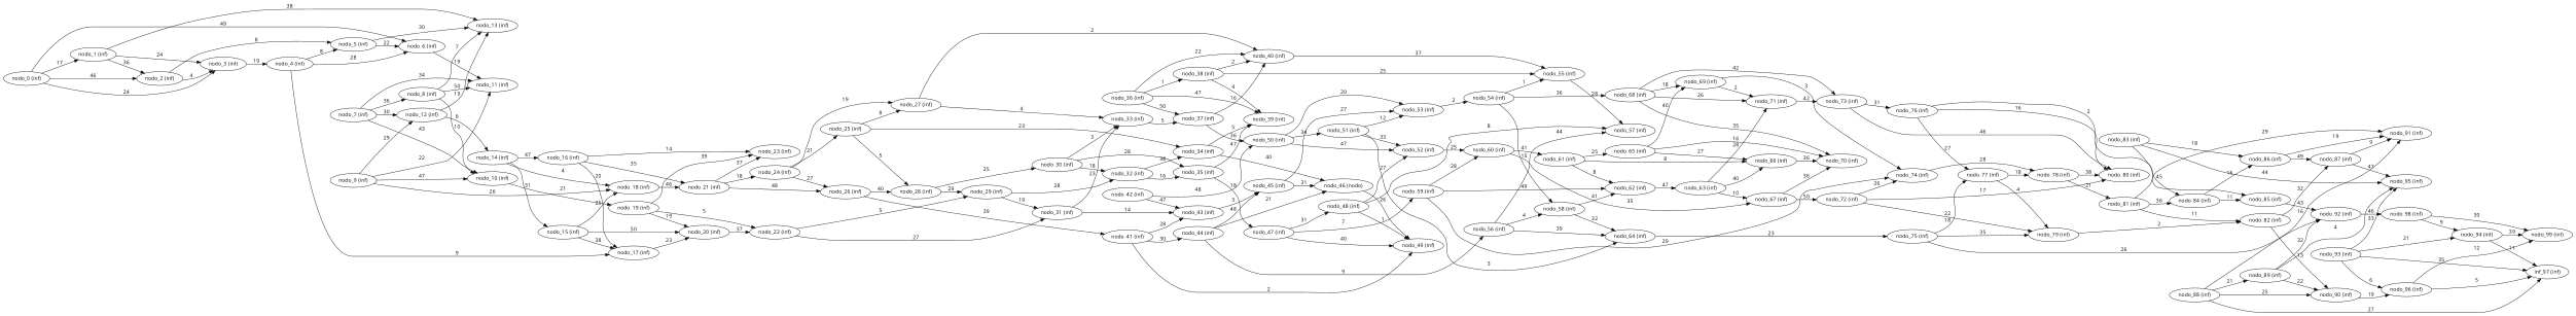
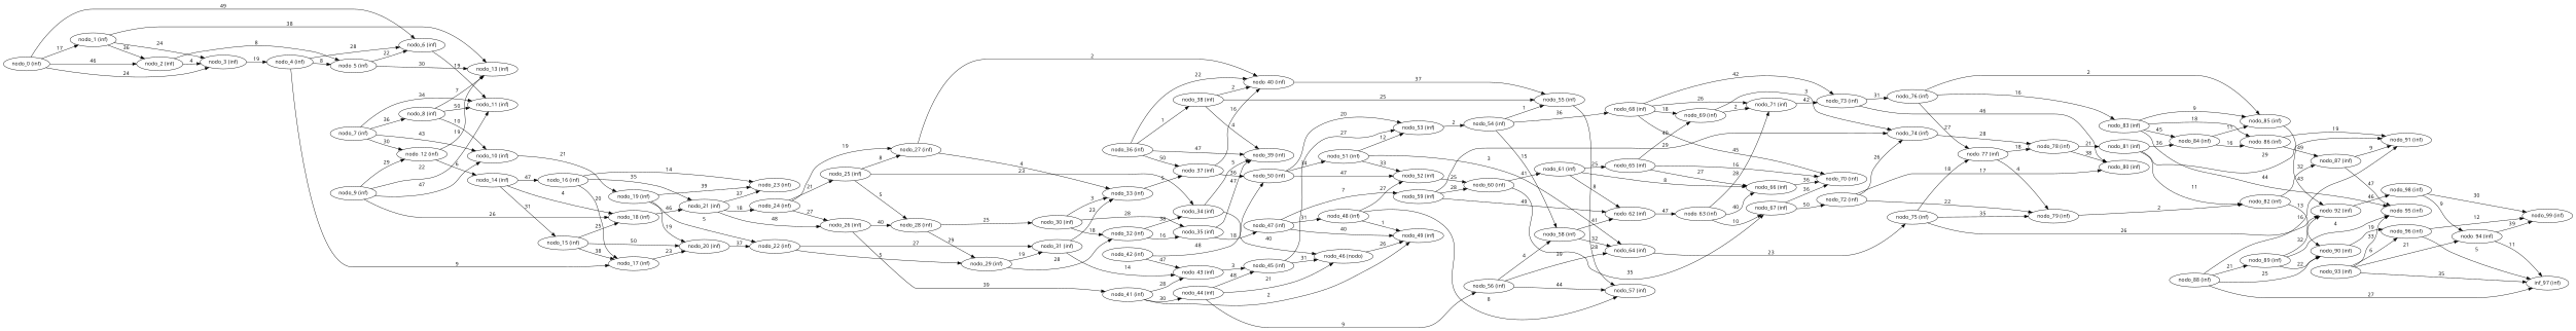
  digraph {
    fontname="Open Sans"
    rankdir=LR
    node [fontname="Open Sans"]
    edge [fontname="Open Sans" weight=19]
    "nodo_0 (inf)"
    "nodo_1 (inf)"
    "nodo_2 (inf)"
    "nodo_3 (inf)"
    "nodo_6 (inf)"
    "nodo_13 (inf)"
    "nodo_5 (inf)"
    "nodo_4 (inf)"
    "nodo_11 (inf)"
    "nodo_17 (inf)"
    "nodo_20 (inf)"
    "nodo_7 (inf)"
    "nodo_8 (inf)"
    "nodo_10 (inf)"
    "nodo_12 (inf)"
    "nodo_19 (inf)"
    "nodo_14 (inf)"
    "nodo_9 (inf)"
    "nodo_18 (inf)"
    "nodo_21 (inf)"
    "nodo_23 (inf)"
    "nodo_22 (inf)"
    "nodo_15 (inf)"
    "nodo_16 (inf)"
    "nodo_24 (inf)"
    "nodo_26 (inf)"
    "nodo_29 (inf)"
    "nodo_31 (inf)"
    "nodo_25 (inf)"
    "nodo_27 (inf)"
    "nodo_28 (inf)"
    "nodo_41 (inf)"
    "nodo_32 (inf)"
    "nodo_33 (inf)"
    "nodo_43 (inf)"
    "nodo_34 (inf)"
    "nodo_40 (inf)"
    "nodo_30 (inf)"
    "nodo_39 (inf)"
    n40 [label="nodo_46 (nodo)"]
    "nodo_44 (inf)"
    "nodo_49 (inf)"
    "nodo_37 (inf)"
    "nodo_55 (inf)"
    "nodo_35 (inf)"
    "nodo_47 (inf)"
    "nodo_45 (inf)"
    "nodo_50 (inf)"
    "nodo_48 (inf)"
    "nodo_59 (inf)"
    "nodo_36 (inf)"
    "nodo_38 (inf)"
    "nodo_42 (inf)"
    "nodo_57 (inf)"
    "nodo_56 (inf)"
    "nodo_53 (inf)"
    "nodo_52 (inf)"
    "nodo_51 (inf)"
    "nodo_64 (inf)"
    "nodo_58 (inf)"
    "nodo_54 (inf)"
    "nodo_60 (inf)"
    "nodo_62 (inf)"
    "nodo_74 (inf)"
    "nodo_75 (inf)"
    "nodo_61 (inf)"
    "nodo_67 (inf)"
    "nodo_68 (inf)"
    "nodo_63 (inf)"
    "nodo_78 (inf)"
    "nodo_65 (inf)"
    "nodo_66 (inf)"
    "nodo_70 (inf)"
    "nodo_72 (inf)"
    "nodo_69 (inf)"
    "nodo_71 (inf)"
    "nodo_73 (inf)"
    "nodo_79 (inf)"
    "nodo_77 (inf)"
    "nodo_92 (inf)"
    "nodo_80 (inf)"
    "nodo_76 (inf)"
    "nodo_82 (inf)"
    "nodo_85 (inf)"
    "nodo_81 (inf)"
    "nodo_98 (inf)"
    "nodo_84 (inf)"
    "nodo_91 (inf)"
    "nodo_87 (inf)"
    "nodo_90 (inf)"
    "nodo_86 (inf)"
    "nodo_95 (inf)"
    "nodo_96 (inf)"
    "nodo_83 (inf)"
    "nodo_88 (inf)"
    "nodo_89 (inf)"
    n97 [label="inf_97 (inf)"]
    "nodo_99 (inf)"
    "nodo_94 (inf)"
    "nodo_93 (inf)"
    "nodo_0 (inf)" -> "nodo_1 (inf)" [label=17 weight=17]
    "nodo_0 (inf)" -> "nodo_2 (inf)" [label=46 weight=46]
    "nodo_0 (inf)" -> "nodo_3 (inf)" [label=24 weight=24]
    "nodo_0 (inf)" -> "nodo_6 (inf)" [label=49 weight=49]
    "nodo_1 (inf)" -> "nodo_2 (inf)" [label=36 weight=36]
    "nodo_1 (inf)" -> "nodo_3 (inf)" [label=24 weight=24]
    "nodo_1 (inf)" -> "nodo_13 (inf)" [label=38 weight=38]
    "nodo_2 (inf)" -> "nodo_3 (inf)" [label=4 weight=4]
    "nodo_2 (inf)" -> "nodo_5 (inf)" [label=8 weight=8]
    "nodo_3 (inf)" -> "nodo_4 (inf)" [label=19]
    "nodo_6 (inf)" -> "nodo_11 (inf)" [label=19]
    "nodo_5 (inf)" -> "nodo_6 (inf)" [label=22 weight=22]
    "nodo_5 (inf)" -> "nodo_13 (inf)" [label=30 weight=30]
    "nodo_4 (inf)" -> "nodo_6 (inf)" [label=28 weight=28]
    "nodo_4 (inf)" -> "nodo_5 (inf)" [label=8 weight=8]
    "nodo_4 (inf)" -> "nodo_17 (inf)" [label=9 weight=9]
    "nodo_17 (inf)" -> "nodo_20 (inf)" [label=23 weight=23]
    "nodo_20 (inf)" -> "nodo_22 (inf)" [label=37 weight=37]
    "nodo_7 (inf)" -> "nodo_11 (inf)" [label=34 weight=34]
    "nodo_7 (inf)" -> "nodo_8 (inf)" [label=36 weight=36]
    "nodo_7 (inf)" -> "nodo_10 (inf)" [label=43 weight=43]
    "nodo_7 (inf)" -> "nodo_12 (inf)" [label=30 weight=30]
    "nodo_8 (inf)" -> "nodo_13 (inf)" [label=7 weight=7]
    "nodo_8 (inf)" -> "nodo_11 (inf)" [label=50 weight=50]
    "nodo_8 (inf)" -> "nodo_10 (inf)" [label=10 weight=10]
    "nodo_10 (inf)" -> "nodo_19 (inf)" [label=21 weight=21]
    "nodo_12 (inf)" -> "nodo_13 (inf)" [label=19]
    "nodo_12 (inf)" -> "nodo_14 (inf)" [label=6 weight=6]
    "nodo_19 (inf)" -> "nodo_20 (inf)" [label=19]
    "nodo_19 (inf)" -> "nodo_23 (inf)" [label=39 weight=39]
    "nodo_19 (inf)" -> "nodo_22 (inf)" [label=5 weight=5]
    "nodo_14 (inf)" -> "nodo_18 (inf)" [label=4 weight=4]
    "nodo_14 (inf)" -> "nodo_15 (inf)" [label=31 weight=31]
    "nodo_14 (inf)" -> "nodo_16 (inf)" [label=47 weight=47]
    "nodo_9 (inf)" -> "nodo_11 (inf)" [label=22 weight=22]
    "nodo_9 (inf)" -> "nodo_10 (inf)" [label=47 weight=47]
    "nodo_9 (inf)" -> "nodo_12 (inf)" [label=29 weight=29]
    "nodo_9 (inf)" -> "nodo_18 (inf)" [label=26 weight=26]
    "nodo_18 (inf)" -> "nodo_21 (inf)" [label=46 weight=46]
    "nodo_21 (inf)" -> "nodo_23 (inf)" [label=37 weight=37]
    "nodo_21 (inf)" -> "nodo_24 (inf)" [label=18 weight=18]
    "nodo_21 (inf)" -> "nodo_26 (inf)" [label=48 weight=48]
    "nodo_22 (inf)" -> "nodo_29 (inf)" [label=5 weight=5]
    "nodo_22 (inf)" -> "nodo_31 (inf)" [label=27 weight=27]
    "nodo_15 (inf)" -> "nodo_17 (inf)" [label=38 weight=38]
    "nodo_15 (inf)" -> "nodo_20 (inf)" [label=50 weight=50]
    "nodo_15 (inf)" -> "nodo_18 (inf)" [label=25 weight=25]
    "nodo_16 (inf)" -> "nodo_17 (inf)" [label=20 weight=20]
    "nodo_16 (inf)" -> "nodo_21 (inf)" [label=35 weight=35]
    "nodo_16 (inf)" -> "nodo_23 (inf)" [label=14 weight=14]
    "nodo_24 (inf)" -> "nodo_26 (inf)" [label=27 weight=27]
    "nodo_24 (inf)" -> "nodo_25 (inf)" [label=21 weight=21]
    "nodo_24 (inf)" -> "nodo_27 (inf)" [label=19]
    "nodo_26 (inf)" -> "nodo_28 (inf)" [label=40 weight=40]
    "nodo_26 (inf)" -> "nodo_41 (inf)" [label=39 weight=39]
    "nodo_29 (inf)" -> "nodo_31 (inf)" [label=19]
    "nodo_29 (inf)" -> "nodo_32 (inf)" [label=28 weight=28]
    "nodo_31 (inf)" -> "nodo_33 (inf)" [label=23 weight=23]
    "nodo_31 (inf)" -> "nodo_43 (inf)" [label=14 weight=14]
    "nodo_25 (inf)" -> "nodo_27 (inf)" [label=8 weight=8]
    "nodo_25 (inf)" -> "nodo_28 (inf)" [label=5 weight=5]
    "nodo_25 (inf)" -> "nodo_34 (inf)" [label=23 weight=23]
    "nodo_27 (inf)" -> "nodo_33 (inf)" [label=4 weight=4]
    "nodo_27 (inf)" -> "nodo_40 (inf)" [label=2 weight=2]
    "nodo_28 (inf)" -> "nodo_29 (inf)" [label=29 weight=29]
    "nodo_28 (inf)" -> "nodo_30 (inf)" [label=25 weight=25]
    "nodo_41 (inf)" -> "nodo_43 (inf)" [label=28 weight=28]
    "nodo_41 (inf)" -> "nodo_44 (inf)" [label=30 weight=30]
    "nodo_41 (inf)" -> "nodo_49 (inf)" [label=2 weight=2]
    "nodo_32 (inf)" -> "nodo_34 (inf)" [label=38 weight=38]
    "nodo_32 (inf)" -> "nodo_35 (inf)" [label=16 weight=16]
    "nodo_33 (inf)" -> "nodo_37 (inf)" [label=5 weight=5]
    "nodo_43 (inf)" -> "nodo_45 (inf)" [label=3 weight=3]
    "nodo_34 (inf)" -> "nodo_39 (inf)" [label=5 weight=5]
    "nodo_34 (inf)" -> n40 [label=40 weight=40]
    "nodo_40 (inf)" -> "nodo_55 (inf)" [label=37 weight=37]
    "nodo_30 (inf)" -> "nodo_32 (inf)" [label=18 weight=18]
    "nodo_30 (inf)" -> "nodo_33 (inf)" [label=3 weight=3]
    "nodo_30 (inf)" -> "nodo_35 (inf)" [label=28 weight=28]
    n40 -> "nodo_49 (inf)" [label=26 weight=26]
    "nodo_44 (inf)" -> n40 [label=21 weight=21]
    "nodo_44 (inf)" -> "nodo_45 (inf)" [label=48 weight=48]
    "nodo_44 (inf)" -> "nodo_56 (inf)" [label=9 weight=9]
    "nodo_37 (inf)" -> "nodo_40 (inf)" [label=16 weight=16]
    "nodo_37 (inf)" -> "nodo_50 (inf)" [label=36 weight=36]
    "nodo_55 (inf)" -> "nodo_57 (inf)" [label=28 weight=28]
    "nodo_35 (inf)" -> "nodo_39 (inf)" [label=47 weight=47]
    "nodo_35 (inf)" -> "nodo_47 (inf)" [label=18 weight=18]
    "nodo_47 (inf)" -> "nodo_49 (inf)" [label=40 weight=40]
    "nodo_47 (inf)" -> "nodo_48 (inf)" [label=31 weight=31]
    "nodo_47 (inf)" -> "nodo_59 (inf)" [label=7 weight=7]
    "nodo_45 (inf)" -> n40 [label=31 weight=31]
    "nodo_45 (inf)" -> "nodo_53 (inf)" [label=27 weight=27]
    "nodo_50 (inf)" -> "nodo_53 (inf)" [label=20 weight=20]
    "nodo_50 (inf)" -> "nodo_52 (inf)" [label=47 weight=47]
    "nodo_50 (inf)" -> "nodo_51 (inf)" [label=34 weight=34]
    "nodo_48 (inf)" -> "nodo_49 (inf)" [label=1 weight=1]
    "nodo_48 (inf)" -> "nodo_57 (inf)" [label=8 weight=8]
    "nodo_48 (inf)" -> "nodo_52 (inf)" [label=27 weight=27]
    "nodo_59 (inf)" -> "nodo_60 (inf)" [label=28 weight=28]
    "nodo_59 (inf)" -> "nodo_62 (inf)" [label=49 weight=49]
    "nodo_59 (inf)" -> "nodo_74 (inf)" [label=29 weight=29]
    "nodo_36 (inf)" -> "nodo_40 (inf)" [label=22 weight=22]
    "nodo_36 (inf)" -> "nodo_39 (inf)" [label=47 weight=47]
    "nodo_36 (inf)" -> "nodo_37 (inf)" [label=50 weight=50]
    "nodo_36 (inf)" -> "nodo_38 (inf)" [label=1 weight=1]
    "nodo_38 (inf)" -> "nodo_40 (inf)" [label=2 weight=2]
    "nodo_38 (inf)" -> "nodo_39 (inf)" [label=4 weight=4]
    "nodo_38 (inf)" -> "nodo_55 (inf)" [label=25 weight=25]
    "nodo_42 (inf)" -> "nodo_43 (inf)" [label=47 weight=47]
    "nodo_42 (inf)" -> "nodo_50 (inf)" [label=48 weight=48]
    "nodo_56 (inf)" -> "nodo_57 (inf)" [label=44 weight=44]
    "nodo_56 (inf)" -> "nodo_64 (inf)" [label=39 weight=39]
    "nodo_56 (inf)" -> "nodo_58 (inf)" [label=4 weight=4]
    "nodo_53 (inf)" -> "nodo_54 (inf)" [label=2 weight=2]
    "nodo_52 (inf)" -> "nodo_60 (inf)" [label=25 weight=25]
    "nodo_51 (inf)" -> "nodo_53 (inf)" [label=12 weight=12]
    "nodo_51 (inf)" -> "nodo_52 (inf)" [label=33 weight=33]
    "nodo_51 (inf)" -> "nodo_64 (inf)" [label=3 weight=3]
    "nodo_64 (inf)" -> "nodo_75 (inf)" [label=23 weight=23]
    "nodo_58 (inf)" -> "nodo_64 (inf)" [label=32 weight=32]
    "nodo_58 (inf)" -> "nodo_62 (inf)" [label=41 weight=41]
    "nodo_54 (inf)" -> "nodo_55 (inf)" [label=1 weight=1]
    "nodo_54 (inf)" -> "nodo_58 (inf)" [label=15 weight=15]
    "nodo_54 (inf)" -> "nodo_68 (inf)" [label=36 weight=36]
    "nodo_60 (inf)" -> "nodo_61 (inf)" [label=41 weight=41]
    "nodo_60 (inf)" -> "nodo_67 (inf)" [label=35 weight=35]
    "nodo_62 (inf)" -> "nodo_63 (inf)" [label=47 weight=47]
    "nodo_74 (inf)" -> "nodo_78 (inf)" [label=28 weight=28]
    "nodo_75 (inf)" -> "nodo_79 (inf)" [label=35 weight=35]
    "nodo_75 (inf)" -> "nodo_77 (inf)" [label=18 weight=18]
    "nodo_75 (inf)" -> "nodo_92 (inf)" [label=26 weight=26]
    "nodo_61 (inf)" -> "nodo_62 (inf)" [label=8 weight=8]
    "nodo_61 (inf)" -> "nodo_65 (inf)" [label=25 weight=25]
    "nodo_61 (inf)" -> "nodo_66 (inf)" [label=8 weight=8]
    "nodo_67 (inf)" -> "nodo_70 (inf)" [label=36 weight=36]
    "nodo_67 (inf)" -> "nodo_72 (inf)" [label=50 weight=50]
-   "nodo_68 (inf)" -> "nodo_70 (inf)" [label=35 weight=45]
+   "nodo_68 (inf)" -> "nodo_70 (inf)" [label=45 weight=45]
    "nodo_68 (inf)" -> "nodo_69 (inf)" [label=18 weight=18]
    "nodo_68 (inf)" -> "nodo_71 (inf)" [label=26 weight=26]
    "nodo_68 (inf)" -> "nodo_73 (inf)" [label=42 weight=42]
    "nodo_63 (inf)" -> "nodo_67 (inf)" [label=10 weight=10]
    "nodo_63 (inf)" -> "nodo_66 (inf)" [label=40 weight=40]
    "nodo_63 (inf)" -> "nodo_71 (inf)" [label=28 weight=28]
    "nodo_78 (inf)" -> "nodo_80 (inf)" [label=38 weight=38]
    "nodo_78 (inf)" -> "nodo_81 (inf)" [label=21 weight=21]
    "nodo_65 (inf)" -> "nodo_66 (inf)" [label=27 weight=27]
    "nodo_65 (inf)" -> "nodo_70 (inf)" [label=16 weight=16]
    "nodo_65 (inf)" -> "nodo_69 (inf)" [label=40 weight=40]
    "nodo_66 (inf)" -> "nodo_70 (inf)" [label=36 weight=36]
    "nodo_72 (inf)" -> "nodo_74 (inf)" [label=26 weight=26]
    "nodo_72 (inf)" -> "nodo_79 (inf)" [label=22 weight=22]
    "nodo_72 (inf)" -> "nodo_80 (inf)" [label=17 weight=17]
    "nodo_69 (inf)" -> "nodo_74 (inf)" [label=3 weight=3]
    "nodo_69 (inf)" -> "nodo_71 (inf)" [label=2 weight=2]
    "nodo_71 (inf)" -> "nodo_73 (inf)" [label=42 weight=42]
    "nodo_73 (inf)" -> "nodo_80 (inf)" [label=46 weight=46]
    "nodo_73 (inf)" -> "nodo_76 (inf)" [label=31 weight=31]
    "nodo_79 (inf)" -> "nodo_82 (inf)" [label=2 weight=2]
    "nodo_77 (inf)" -> "nodo_78 (inf)" [label=18 weight=18]
    "nodo_77 (inf)" -> "nodo_79 (inf)" [label=4 weight=4]
    "nodo_92 (inf)" -> "nodo_98 (inf)" [label=46 weight=46]
    "nodo_76 (inf)" -> "nodo_77 (inf)" [label=27 weight=27]
-   "nodo_76 (inf)" -> "nodo_80 (inf)" [label=16 weight=16]
+   "nodo_76 (inf)" -> "nodo_83 (inf)" [label=16 weight=16]
    "nodo_76 (inf)" -> "nodo_85 (inf)" [label=2 weight=2]
    "nodo_82 (inf)" -> "nodo_87 (inf)" [label=32 weight=32]
    "nodo_82 (inf)" -> "nodo_90 (inf)" [label=13 weight=13]
    "nodo_85 (inf)" -> "nodo_92 (inf)" [label=43 weight=43]
    "nodo_81 (inf)" -> "nodo_82 (inf)" [label=11 weight=11]
    "nodo_81 (inf)" -> "nodo_84 (inf)" [label=36 weight=36]
    "nodo_81 (inf)" -> "nodo_91 (inf)" [label=29 weight=29]
    "nodo_98 (inf)" -> "nodo_99 (inf)" [label=30 weight=30]
    "nodo_98 (inf)" -> "nodo_94 (inf)" [label=9 weight=9]
    "nodo_84 (inf)" -> "nodo_85 (inf)" [label=11 weight=11]
    "nodo_84 (inf)" -> "nodo_86 (inf)" [label=16 weight=16]
    "nodo_87 (inf)" -> "nodo_91 (inf)" [label=9 weight=9]
    "nodo_87 (inf)" -> "nodo_95 (inf)" [label=47 weight=47]
    "nodo_90 (inf)" -> "nodo_96 (inf)" [label=19]
    "nodo_86 (inf)" -> "nodo_91 (inf)" [label=19]
    "nodo_86 (inf)" -> "nodo_87 (inf)" [label=49 weight=49]
    "nodo_96 (inf)" -> n97 [label=5 weight=5]
    "nodo_96 (inf)" -> "nodo_99 (inf)" [label=12 weight=12]
+   "nodo_83 (inf)" -> "nodo_85 (inf)" [label=9 weight=9]
    "nodo_83 (inf)" -> "nodo_84 (inf)" [label=45 weight=45]
    "nodo_83 (inf)" -> "nodo_86 (inf)" [label=18 weight=18]
    "nodo_83 (inf)" -> "nodo_95 (inf)" [label=44 weight=44]
    "nodo_88 (inf)" -> "nodo_91 (inf)" [label=16 weight=16]
    "nodo_88 (inf)" -> "nodo_90 (inf)" [label=25 weight=25]
    "nodo_88 (inf)" -> "nodo_89 (inf)" [label=21 weight=21]
    "nodo_88 (inf)" -> n97 [label=27 weight=27]
    "nodo_89 (inf)" -> "nodo_92 (inf)" [label=32 weight=32]
    "nodo_89 (inf)" -> "nodo_90 (inf)" [label=22 weight=22]
    "nodo_89 (inf)" -> "nodo_95 (inf)" [label=4 weight=4]
    "nodo_94 (inf)" -> n97 [label=11 weight=11]
    "nodo_94 (inf)" -> "nodo_99 (inf)" [label=39 weight=39]
    "nodo_93 (inf)" -> "nodo_95 (inf)" [label=33 weight=33]
    "nodo_93 (inf)" -> "nodo_96 (inf)" [label=6 weight=6]
    "nodo_93 (inf)" -> n97 [label=35 weight=35]
    "nodo_93 (inf)" -> "nodo_94 (inf)" [label=21 weight=21]
  }
